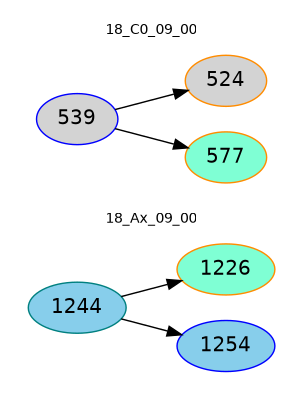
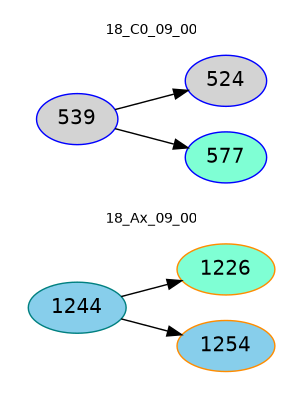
  digraph {
    fontname="DejaVu Sans"
    rankdir=LR
    node [color=blue fillcolor=skyblue fontname="DejaVu Sans" style=filled]
    edge [color=black fontname="DejaVu Sans" style=solid]
    n1 [color=teal label=1244]
-   n2 [label=1254]
+   n2 [color=darkorange label=1254]
    n3 [color=darkorange fillcolor=aquamarine label=1226]
    n4 [fillcolor=lightgrey label=539]
-   n5 [color=darkorange fillcolor=aquamarine label=577]
-   n6 [color=darkorange fillcolor=lightgrey label=524]
+   n5 [fillcolor=aquamarine label=577]
+   n6 [fillcolor=lightgrey label=524]
    subgraph cluster_1 {
      color=white
      fontsize=10
      label="18_Ax_09_00"
      n1
      n2
      n3
    }
    subgraph cluster_2 {
      color=white
      fontsize=10
      label="18_C0_09_00"
      n4
      n5
      n6
    }
    n1 -> n2
    n1 -> n3
    n4 -> n5
    n4 -> n6
  }
